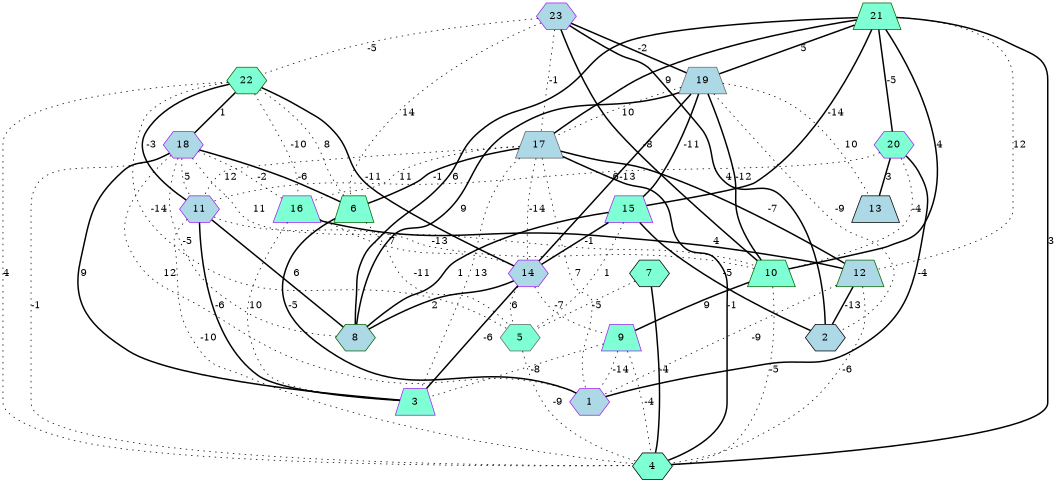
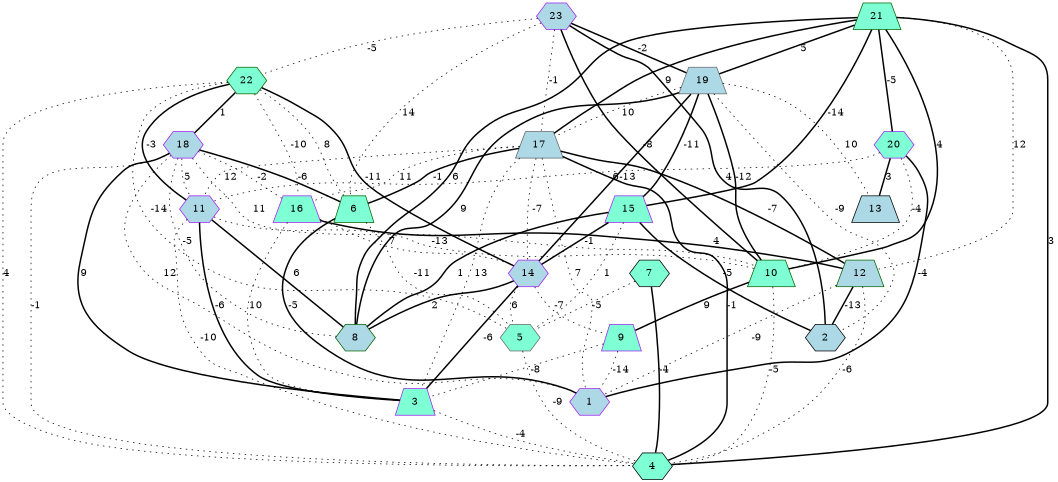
  graph {
    fontname="Helvetica,Arial,sans-serif"
    node [color=purple fillcolor=aquamarine shape=hexagon style=filled]
    edge [style=dotted]
    23 [fillcolor=lightblue]
    2 [color=black fillcolor=lightblue]
    6 [color=darkgreen shape=trapezium]
    10 [color=darkgreen shape=trapezium]
    17 [color=gray40 fillcolor=lightblue shape=trapezium]
    19 [color=gray40 fillcolor=lightblue shape=trapezium]
    22 [color=darkgreen]
    5 [color=gray40]
    1 [fillcolor=lightblue]
    4 [color=black]
    9 [shape=trapezium]
    11 [fillcolor=lightblue]
    14 [fillcolor=lightblue]
    16 [shape=trapezium]
    12 [color=darkgreen fillcolor=lightblue shape=trapezium]
    3 [shape=trapezium]
    8 [color=darkgreen fillcolor=lightblue]
    15 [shape=trapezium]
    13 [color=black fillcolor=lightblue shape=trapezium]
    18 [fillcolor=lightblue]
    21 [color=darkgreen shape=trapezium]
    20
    7 [color=black]
    23 -- 2 [label=4 style=bold]
    23 -- 6 [label=14]
    23 -- 10 [label=-8 style=bold]
    23 -- 17 [label=-1]
    23 -- 19 [label=-2 style=bold]
    23 -- 22 [label=-5]
    6 -- 5 [label=-11]
    6 -- 1 [label=-5 style=bold]
    10 -- 4 [label=-5]
    10 -- 9 [label=9 style=bold]
    17 -- 6 [label=-1 style=bold]
    17 -- 1 [label=7]
    17 -- 4 [label=-1 style=bold]
    17 -- 11 [label=12]
-   17 -- 14 [label=-14]
+   17 -- 14 [label=-7]
    17 -- 16 [label=11]
    17 -- 12 [label=-7 style=bold]
    17 -- 3 [label=13]
    19 -- 2 [label=-9]
    19 -- 10 [label=-12 style=bold]
    19 -- 17 [label=10]
    19 -- 14 [label=-13 style=bold]
    19 -- 8 [label=9 style=bold]
    19 -- 15 [label=-11 style=bold]
    19 -- 13 [label=10]
    22 -- 6 [label=8]
    22 -- 5 [label=-14]
    22 -- 4 [label=4]
    22 -- 11 [label=-3 style=bold]
    22 -- 14 [label=-11 style=bold]
    22 -- 16 [label=-10]
    22 -- 18 [label=1 style=bold]
    5 -- 4 [label=-9]
    9 -- 1 [label=-14]
-   9 -- 4 [label=-4]
+   3 -- 4 [label=-4]
    9 -- 3 [label=-8]
    11 -- 10 [label=-13]
    11 -- 4 [label=-10]
    11 -- 3 [label=-6 style=bold]
    11 -- 8 [label=6 style=bold]
    14 -- 5 [label=6]
    14 -- 9 [label=-7]
    14 -- 3 [label=-6 style=bold]
    14 -- 8 [label=2 style=bold]
    16 -- 14 [label=7]
    16 -- 12 [label=4 style=bold]
    16 -- 3 [label=10]
    12 -- 2 [label=-13 style=bold]
    12 -- 1 [label=-9]
    12 -- 4 [label=-6]
    15 -- 2 [label=-5 style=bold]
    15 -- 5 [label=1]
    15 -- 14 [label=-1 style=bold]
    15 -- 8 [label=1 style=bold]
    18 -- 6 [label=-6 style=bold]
    18 -- 10 [label=11]
    18 -- 1 [label=12]
    18 -- 4 [label=-1]
    18 -- 11 [label=5]
    18 -- 16 [label=-2]
    18 -- 3 [label=9 style=bold]
    18 -- 8 [label=-5]
    21 -- 10 [label=4 style=bold]
    21 -- 17 [label=9 style=bold]
    21 -- 19 [label=5 style=bold]
    21 -- 4 [label=3 style=bold]
    21 -- 12 [label=12]
    21 -- 8 [label=6 style=bold]
    21 -- 15 [label=-14 style=bold]
    21 -- 20 [label=-5 style=bold]
    20 -- 10 [label=-4]
    20 -- 1 [label=-4 style=bold]
    20 -- 11 [label=6]
    20 -- 13 [label=3 style=bold]
    7 -- 5 [label=-5]
    7 -- 4 [label=-4 style=bold]
  }
